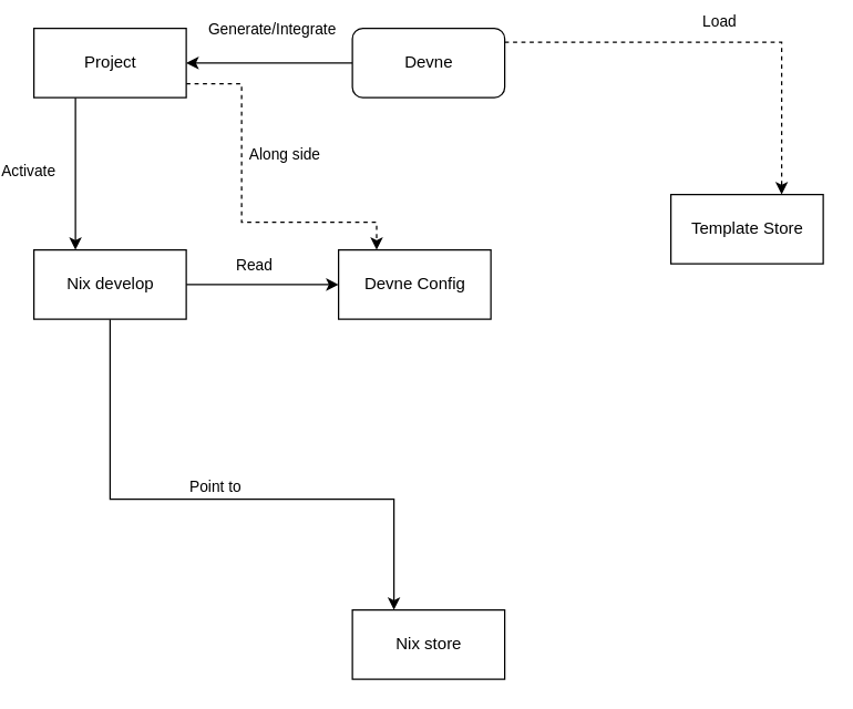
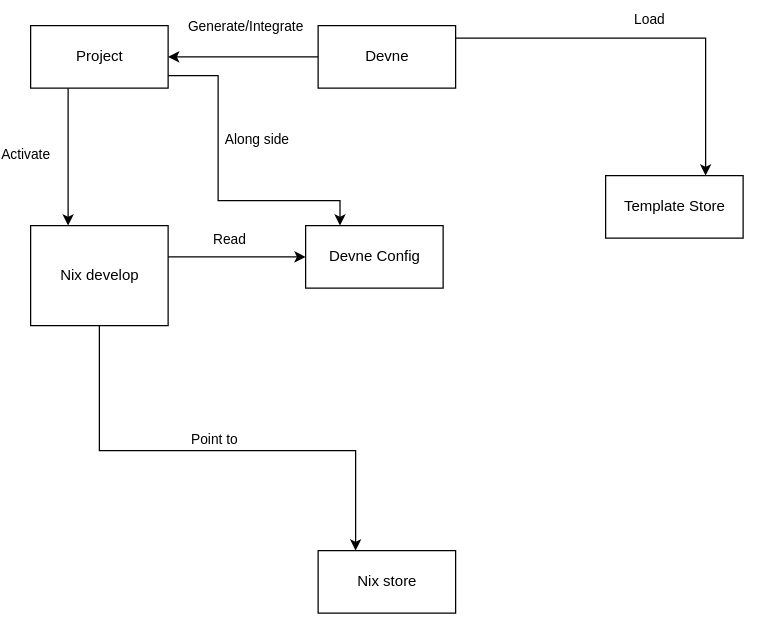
  <mxCell id="0" />
  <mxCell id="1" parent="0" />
  <mxCell id="2" value="Devne Config" style="html=1;" parent="1" vertex="1"><mxGeometry x="240" y="180" width="110" height="50" as="geometry" /></mxCell>
  <mxCell id="3" value="Nix store" style="html=1;" parent="1" vertex="1"><mxGeometry x="250" y="440" width="110" height="50" as="geometry" /></mxCell>
  <mxCell id="4" value="" style="edgeStyle=orthogonalEdgeStyle;rounded=0;orthogonalLoop=1;jettySize=auto;html=1;" parent="1" source="8" target="18" edge="1"><mxGeometry relative="1" as="geometry"><Array as="points"><mxPoint x="50" y="120" /><mxPoint x="50" y="120" /></Array></mxGeometry></mxCell>
  <mxCell id="5" value="Activate" style="edgeLabel;html=1;align=center;verticalAlign=middle;resizable=0;points=[];" parent="4" vertex="1" connectable="0"><mxGeometry x="-0.054" y="1" relative="1" as="geometry"><mxPoint x="-36" as="offset" /></mxGeometry></mxCell>
- <mxCell id="6" style="edgeStyle=orthogonalEdgeStyle;rounded=0;orthogonalLoop=1;jettySize=auto;html=1;entryX=0.25;entryY=0;entryDx=0;entryDy=0;dashed=1;" parent="1" source="8" target="2" edge="1"><mxGeometry relative="1" as="geometry"><Array as="points"><mxPoint x="170" y="60" /><mxPoint x="170" y="160" /><mxPoint x="268" y="160" /></Array></mxGeometry></mxCell>
+ <mxCell id="6" style="edgeStyle=orthogonalEdgeStyle;rounded=0;orthogonalLoop=1;jettySize=auto;html=1;entryX=0.25;entryY=0;entryDx=0;entryDy=0;" parent="1" source="8" target="2" edge="1"><mxGeometry relative="1" as="geometry"><Array as="points"><mxPoint x="170" y="60" /><mxPoint x="170" y="160" /><mxPoint x="268" y="160" /></Array></mxGeometry></mxCell>
  <mxCell id="7" value="Along side" style="edgeLabel;html=1;align=center;verticalAlign=middle;resizable=0;points=[];" parent="6" vertex="1" connectable="0"><mxGeometry x="-0.247" y="1" relative="1" as="geometry"><mxPoint x="29" y="-7" as="offset" /></mxGeometry></mxCell>
  <mxCell id="8" value="Project" style="html=1;" parent="1" vertex="1"><mxGeometry x="20" y="20" width="110" height="50" as="geometry" /></mxCell>
  <mxCell id="9" value="Template Store" style="html=1;" parent="1" vertex="1"><mxGeometry x="480" y="140" width="110" height="50" as="geometry" /></mxCell>
- <mxCell id="10" value="Load" style="edgeStyle=orthogonalEdgeStyle;rounded=0;orthogonalLoop=1;jettySize=auto;html=1;dashed=1;" parent="1" source="13" target="9" edge="1"><mxGeometry y="15" relative="1" as="geometry"><Array as="points"><mxPoint x="560" y="30" /></Array><mxPoint as="offset" /></mxGeometry></mxCell>
+ <mxCell id="10" value="Load" style="edgeStyle=orthogonalEdgeStyle;rounded=0;orthogonalLoop=1;jettySize=auto;html=1;" parent="1" source="13" target="9" edge="1"><mxGeometry y="15" relative="1" as="geometry"><Array as="points"><mxPoint x="560" y="30" /></Array><mxPoint as="offset" /></mxGeometry></mxCell>
  <mxCell id="11" style="edgeStyle=orthogonalEdgeStyle;rounded=0;orthogonalLoop=1;jettySize=auto;html=1;entryX=1;entryY=0.5;entryDx=0;entryDy=0;" parent="1" source="13" target="8" edge="1"><mxGeometry relative="1" as="geometry"><Array as="points"><mxPoint x="240" y="45" /><mxPoint x="240" y="45" /></Array></mxGeometry></mxCell>
  <mxCell id="12" value="Generate/Integrate" style="edgeLabel;html=1;align=center;verticalAlign=middle;resizable=0;points=[];" parent="11" vertex="1" connectable="0"><mxGeometry x="0.1" y="3" relative="1" as="geometry"><mxPoint x="7" y="-28" as="offset" /></mxGeometry></mxCell>
- <mxCell id="13" value="Devne" style="html=1;rounded=1;" parent="1" vertex="1"><mxGeometry x="250" y="20" width="110" height="50" as="geometry" /></mxCell>
+ <mxCell id="13" value="Devne" style="html=1;" parent="1" vertex="1"><mxGeometry x="250" y="20" width="110" height="50" as="geometry" /></mxCell>
  <mxCell id="14" style="edgeStyle=orthogonalEdgeStyle;rounded=0;orthogonalLoop=1;jettySize=auto;html=1;" parent="1" source="18" target="3" edge="1"><mxGeometry relative="1" as="geometry"><Array as="points"><mxPoint x="75" y="360" /><mxPoint x="280" y="360" /></Array></mxGeometry></mxCell>
  <mxCell id="15" value="Point to" style="edgeLabel;html=1;align=center;verticalAlign=middle;resizable=0;points=[];" parent="14" vertex="1" connectable="0"><mxGeometry x="-0.054" y="3" relative="1" as="geometry"><mxPoint x="9" y="-7" as="offset" /></mxGeometry></mxCell>
  <mxCell id="16" style="edgeStyle=orthogonalEdgeStyle;rounded=0;orthogonalLoop=1;jettySize=auto;html=1;" parent="1" source="18" target="2" edge="1"><mxGeometry relative="1" as="geometry"><Array as="points"><mxPoint x="210" y="205" /><mxPoint x="210" y="205" /></Array></mxGeometry></mxCell>
  <mxCell id="17" value="Read" style="edgeLabel;html=1;align=center;verticalAlign=middle;resizable=0;points=[];" parent="16" vertex="1" connectable="0"><mxGeometry x="-0.127" relative="1" as="geometry"><mxPoint y="-15" as="offset" /></mxGeometry></mxCell>
- <mxCell id="18" value="Nix develop" style="html=1;" parent="1" vertex="1"><mxGeometry x="20" y="180" width="110" height="50" as="geometry" /></mxCell>
+ <mxCell id="18" value="Nix develop" style="html=1;" parent="1" vertex="1"><mxGeometry x="20" y="180" width="110" height="80" as="geometry" /></mxCell>
